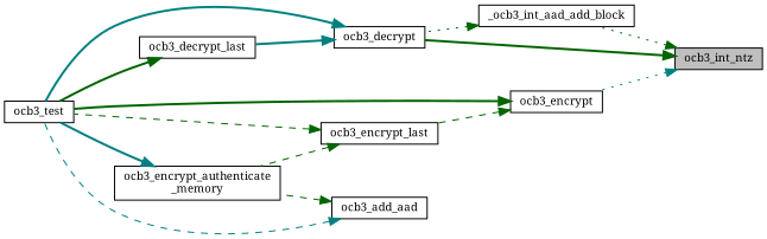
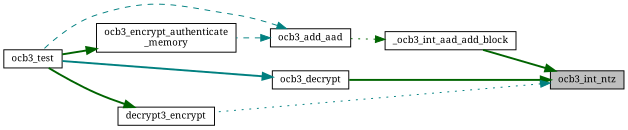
  digraph {
    fontname="Noto Serif"
    rankdir=RL
    node [color=black fillcolor=white fontname="Noto Serif" fontsize=10 shape=record style=filled]
    edge [color=darkgreen dir=back fontname="Noto Serif" fontsize=10 labelfontname=Helvetica labelfontsize=10 style=bold]
    n1 [fillcolor=grey75 fontcolor=black height=0.2 label=ocb3_int_ntz width=0.4]
    n2 [height=0.2 label=_ocb3_int_aad_add_block width=0.4]
    n3 [height=0.2 label=ocb3_decrypt width=0.4]
-   n4 [height=0.2 label=ocb3_encrypt width=0.4]
+   n4 [height=0.2 label=decrypt3_encrypt width=0.4]
    n5 [height=0.2 label=ocb3_add_aad width=0.4]
    n6 [height=0.2 label=ocb3_test width=0.4]
-   n7 [height=0.2 label=ocb3_decrypt_last width=0.4]
-   n8 [height=0.2 label=ocb3_encrypt_last width=0.4]
    n9 [height=0.2 label="ocb3_encrypt_authenticate\l_memory" width=0.4]
-   n1 -> n2 [style=dotted]
+   n1 -> n2
    n1 -> n3
    n1 -> n4 [color=teal style=dotted]
-   n2 -> n3 [style=dotted]
+   n2 -> n5 [style=dotted]
    n3 -> n6 [color=teal]
-   n3 -> n7 [color=teal]
    n4 -> n6
-   n4 -> n8 [style=dashed]
    n5 -> n6 [color=teal style=dashed]
-   n5 -> n9 [style=dashed]
-   n7 -> n6
-   n8 -> n6 [style=dashed]
-   n8 -> n9 [style=dashed]
-   n9 -> n6 [color=teal]
+   n5 -> n9 [color=teal style=dashed]
+   n9 -> n6
  }
